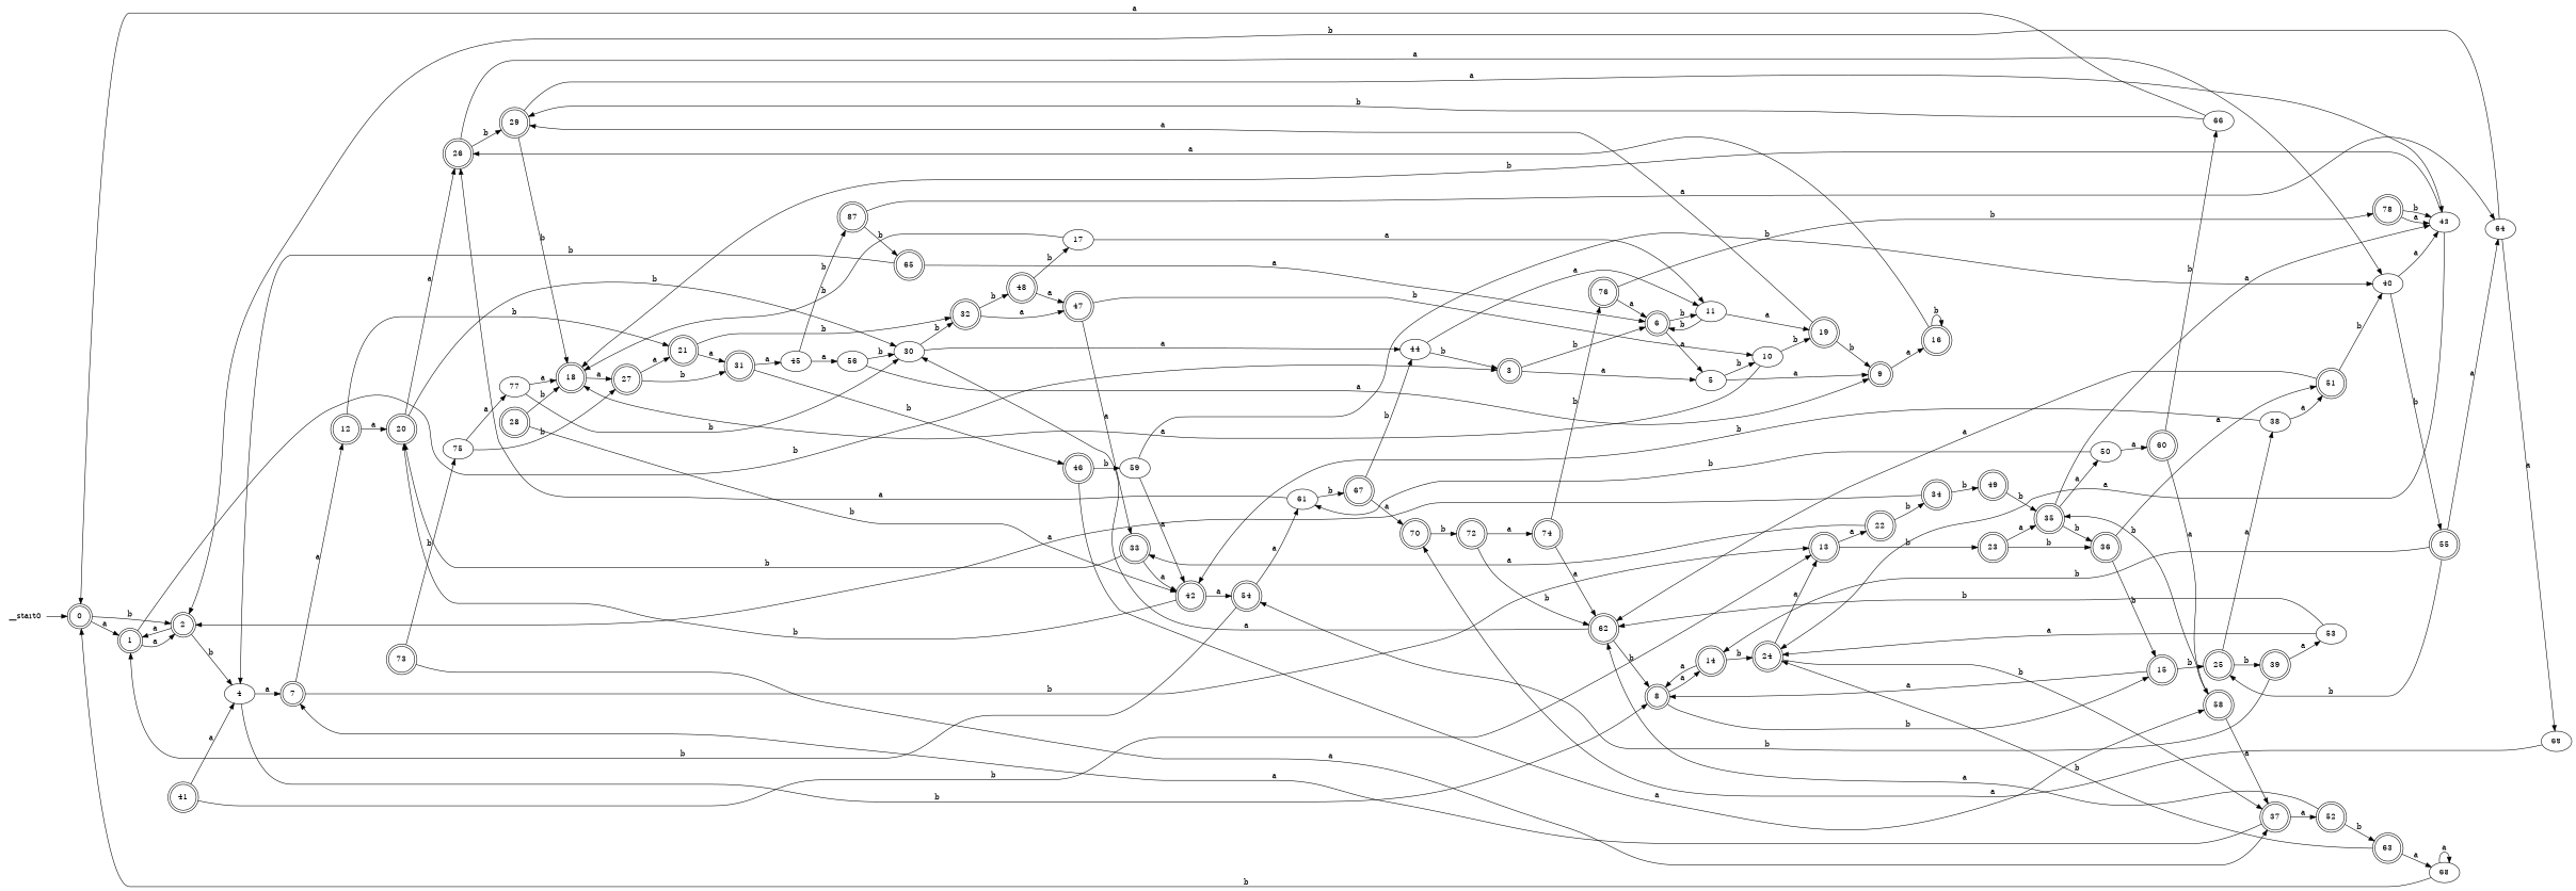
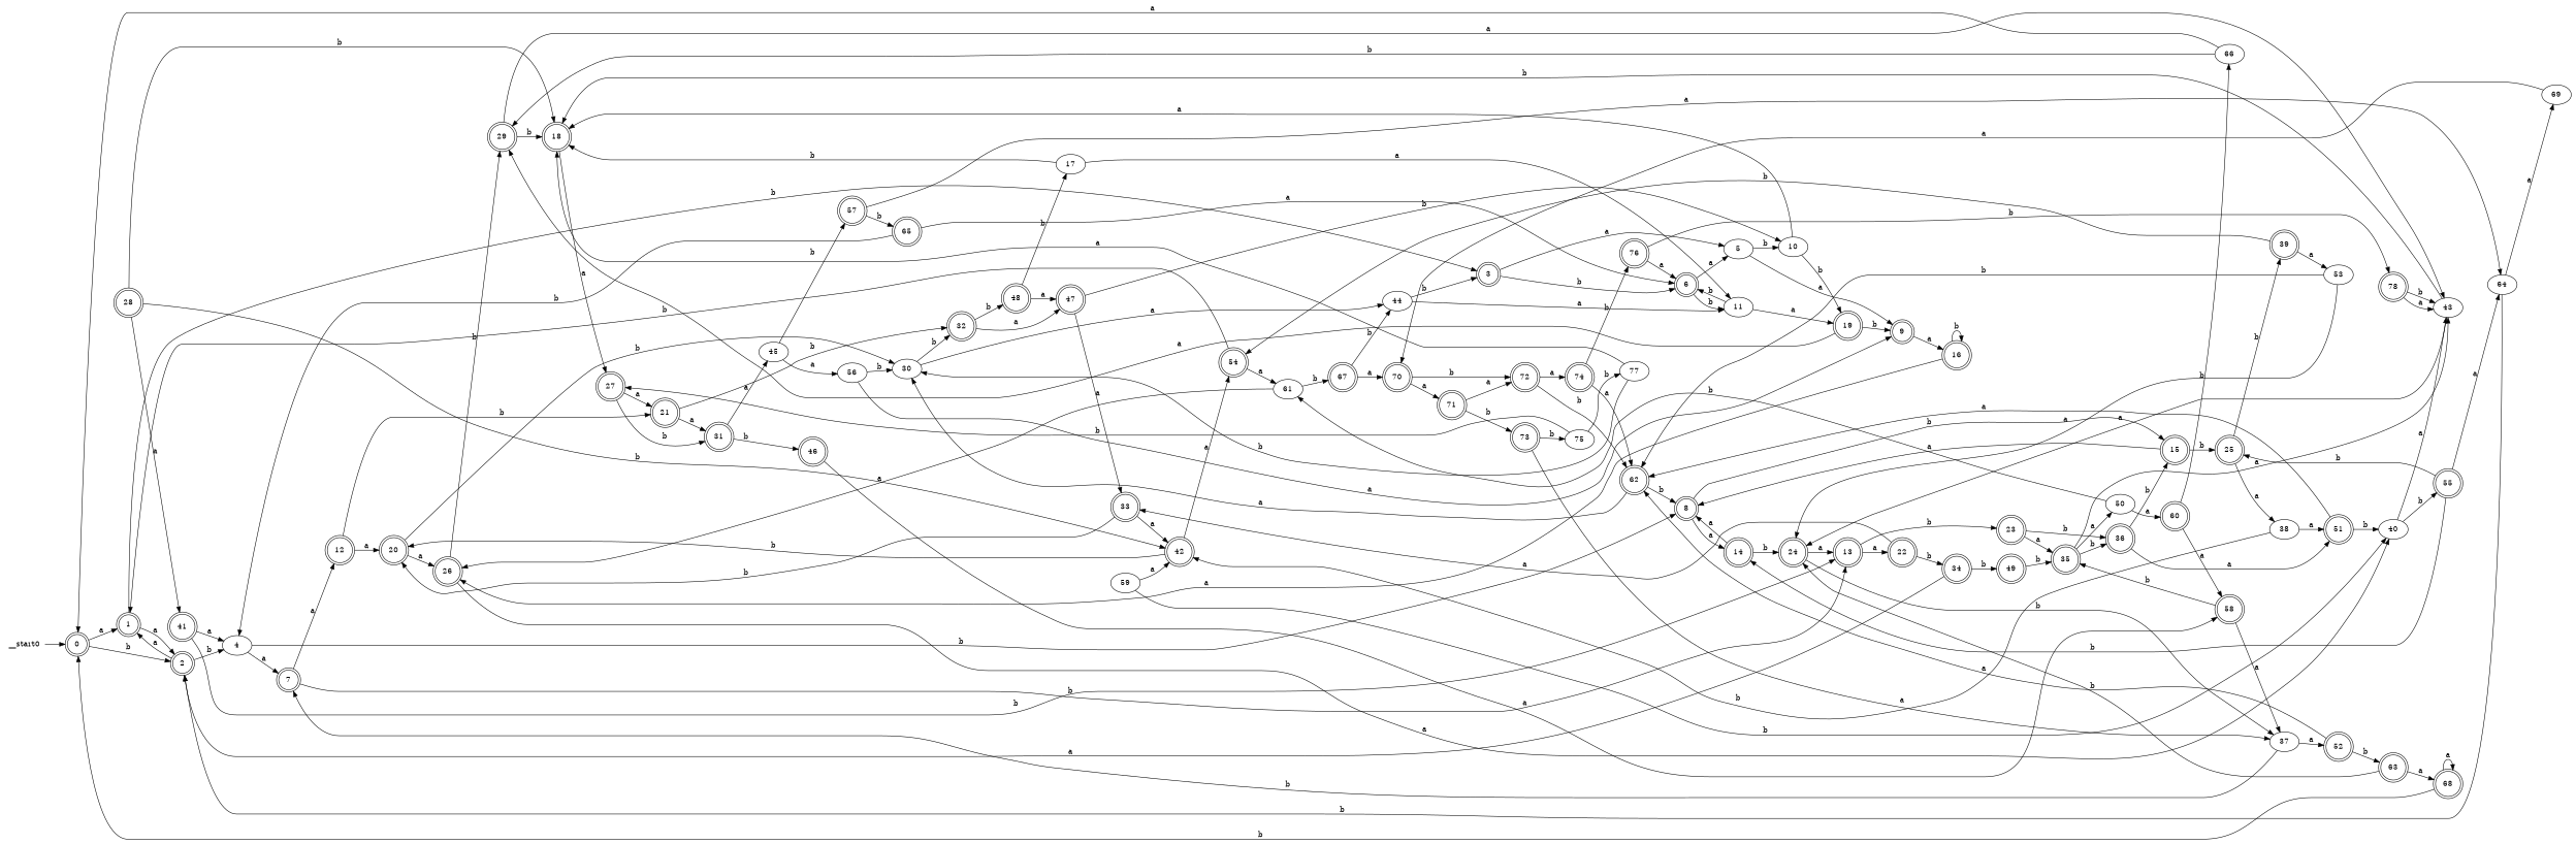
  digraph {
    rankdir=LR
    node [shape=doublecircle]
    __start0 [shape=none]
    0
    1
    2
    3
    4 [shape=""]
    5 [shape=""]
    6
    7
    8
    9
    10 [shape=""]
    11 [shape=""]
    12
    13
    14
    15
    16
    18
    19
    20
    21
    22
    23
    24
    25
    26
    17 [shape=""]
    27
    29
    30 [shape=""]
    31
    32
    33
    34
    35
    36
-   37
+   37 [shape=ellipse]
    38 [shape=""]
    39
    40 [shape=""]
    28
    41
    42
    43 [shape=""]
    44 [shape=""]
    45 [shape=""]
    46
    47
    48
    49
    50 [shape=""]
    51
    52
    53 [shape=""]
    54
    55
    56 [shape=""]
-   57 [label=87]
+   57
    58
    59 [shape=""]
    60
    61 [shape=""]
    62
    63
    64 [shape=""]
    65
    66 [shape=""]
    67
-   68 [shape=ellipse]
+   68
    69 [shape=""]
    70
+   71
    72
    73
    74
    75 [shape=""]
    76
    77 [shape=""]
    78
    __start0 -> 0
    0 -> 1 [label=a]
    0 -> 2 [label=b]
    1 -> 2 [label=a]
    1 -> 3 [label=b]
    2 -> 1 [label=a]
    2 -> 4 [label=b]
    3 -> 5 [label=a]
    3 -> 6 [label=b]
    4 -> 7 [label=a]
    4 -> 8 [label=b]
    5 -> 9 [label=a]
    5 -> 10 [label=b]
    6 -> 5 [label=a]
    6 -> 11 [label=b]
    7 -> 12 [label=a]
    7 -> 13 [label=b]
    8 -> 14 [label=a]
    8 -> 15 [label=b]
    9 -> 16 [label=a]
    10 -> 18 [label=a]
    10 -> 19 [label=b]
    11 -> 6 [label=b]
    11 -> 19 [label=a]
    12 -> 20 [label=a]
    12 -> 21 [label=b]
    13 -> 22 [label=a]
    13 -> 23 [label=b]
    14 -> 8 [label=a]
    14 -> 24 [label=b]
    15 -> 8 [label=a]
    15 -> 25 [label=b]
    16 -> 16 [label=b]
    16 -> 26 [label=a]
    18 -> 27 [label=a]
    19 -> 9 [label=b]
    19 -> 29 [label=a]
    20 -> 26 [label=a]
    20 -> 30 [label=b]
    21 -> 31 [label=a]
    21 -> 32 [label=b]
    22 -> 33 [label=a]
    22 -> 34 [label=b]
    23 -> 35 [label=a]
    23 -> 36 [label=b]
    24 -> 13 [label=a]
    24 -> 37 [label=b]
    25 -> 38 [label=a]
    25 -> 39 [label=b]
    26 -> 29 [label=b]
    26 -> 40 [label=a]
    17 -> 11 [label=a]
    17 -> 18 [label=b]
    27 -> 21 [label=a]
    27 -> 31 [label=b]
    29 -> 18 [label=b]
    29 -> 43 [label=a]
    30 -> 32 [label=b]
    30 -> 44 [label=a]
    31 -> 45 [label=a]
    31 -> 46 [label=b]
    32 -> 47 [label=a]
    32 -> 48 [label=b]
    33 -> 20 [label=b]
    33 -> 42 [label=a]
    34 -> 2 [label=a]
    34 -> 49 [label=b]
    35 -> 36 [label=b]
    35 -> 43 [label=a]
    35 -> 50 [label=a]
    36 -> 15 [label=b]
    36 -> 51 [label=a]
-   37 -> 7 [label=a]
+   37 -> 7 [label=b]
    37 -> 52 [label=a]
    38 -> 42 [label=b]
    38 -> 51 [label=a]
    39 -> 53 [label=a]
    39 -> 54 [label=b]
    40 -> 43 [label=a]
    40 -> 55 [label=b]
    28 -> 18 [label=b]
+   28 -> 41 [label=a]
    28 -> 42 [label=b]
    41 -> 4 [label=a]
    41 -> 13 [label=b]
    42 -> 20 [label=b]
    42 -> 54 [label=a]
    43 -> 18 [label=b]
    43 -> 24 [label=a]
    44 -> 3 [label=b]
    44 -> 11 [label=a]
    45 -> 56 [label=a]
    45 -> 57 [label=b]
    46 -> 58 [label=a]
-   46 -> 59 [label=b]
    47 -> 10 [label=b]
    47 -> 33 [label=a]
    48 -> 17 [label=b]
    48 -> 47 [label=a]
    49 -> 35 [label=b]
    50 -> 60 [label=a]
    50 -> 61 [label=b]
    51 -> 40 [label=b]
    51 -> 62 [label=a]
    52 -> 62 [label=a]
    52 -> 63 [label=b]
    53 -> 24 [label=a]
    53 -> 62 [label=b]
    54 -> 1 [label=b]
    54 -> 61 [label=a]
    55 -> 14 [label=b]
    55 -> 25 [label=b]
    55 -> 64 [label=a]
    56 -> 9 [label=a]
    56 -> 30 [label=b]
    57 -> 64 [label=a]
    57 -> 65 [label=b]
    58 -> 35 [label=b]
    58 -> 37 [label=a]
    59 -> 40 [label=b]
    59 -> 42 [label=a]
    60 -> 58 [label=a]
    60 -> 66 [label=b]
    61 -> 26 [label=a]
    61 -> 67 [label=b]
    62 -> 8 [label=b]
    62 -> 30 [label=a]
    63 -> 24 [label=b]
    63 -> 68 [label=a]
    64 -> 2 [label=b]
    64 -> 69 [label=a]
    65 -> 4 [label=b]
    65 -> 6 [label=a]
    66 -> 0 [label=a]
    66 -> 29 [label=b]
    67 -> 44 [label=b]
    67 -> 70 [label=a]
    68 -> 0 [label=b]
    68 -> 68 [label=a]
    69 -> 70 [label=a]
+   70 -> 71 [label=a]
    70 -> 72 [label=b]
+   71 -> 72 [label=a]
+   71 -> 73 [label=b]
    72 -> 62 [label=b]
    72 -> 74 [label=a]
    73 -> 37 [label=a]
    73 -> 75 [label=b]
    74 -> 62 [label=a]
    74 -> 76 [label=b]
    75 -> 27 [label=b]
-   75 -> 77 [label=a]
+   75 -> 77 [label=b]
    76 -> 6 [label=a]
    76 -> 78 [label=b]
    77 -> 18 [label=a]
    77 -> 30 [label=b]
    78 -> 43 [label=a]
    78 -> 43 [label=b]
  }
